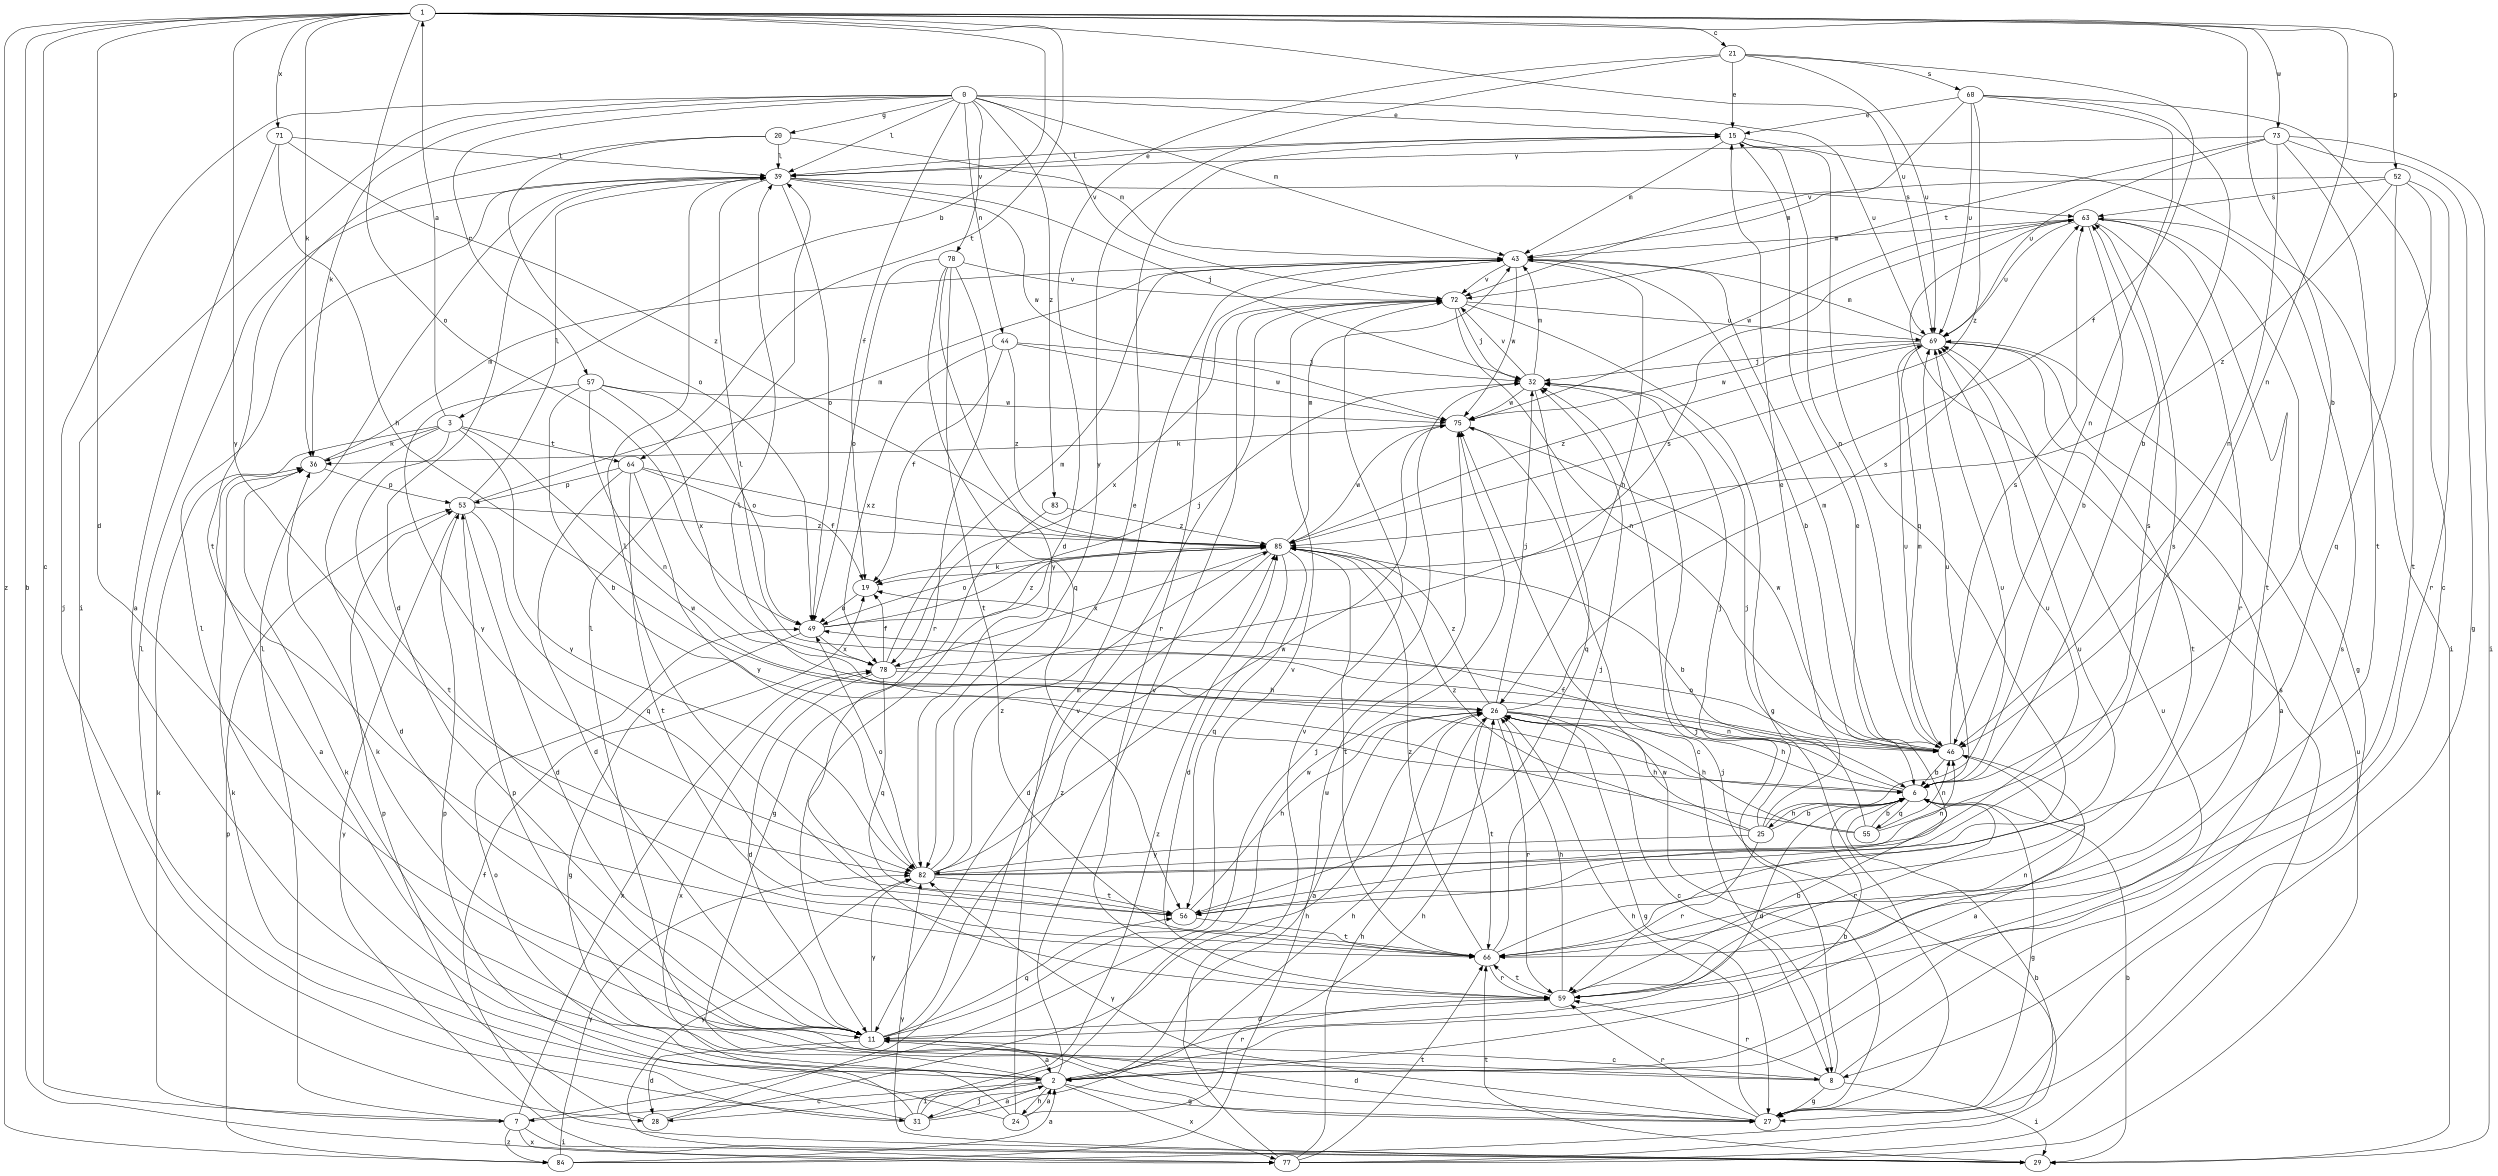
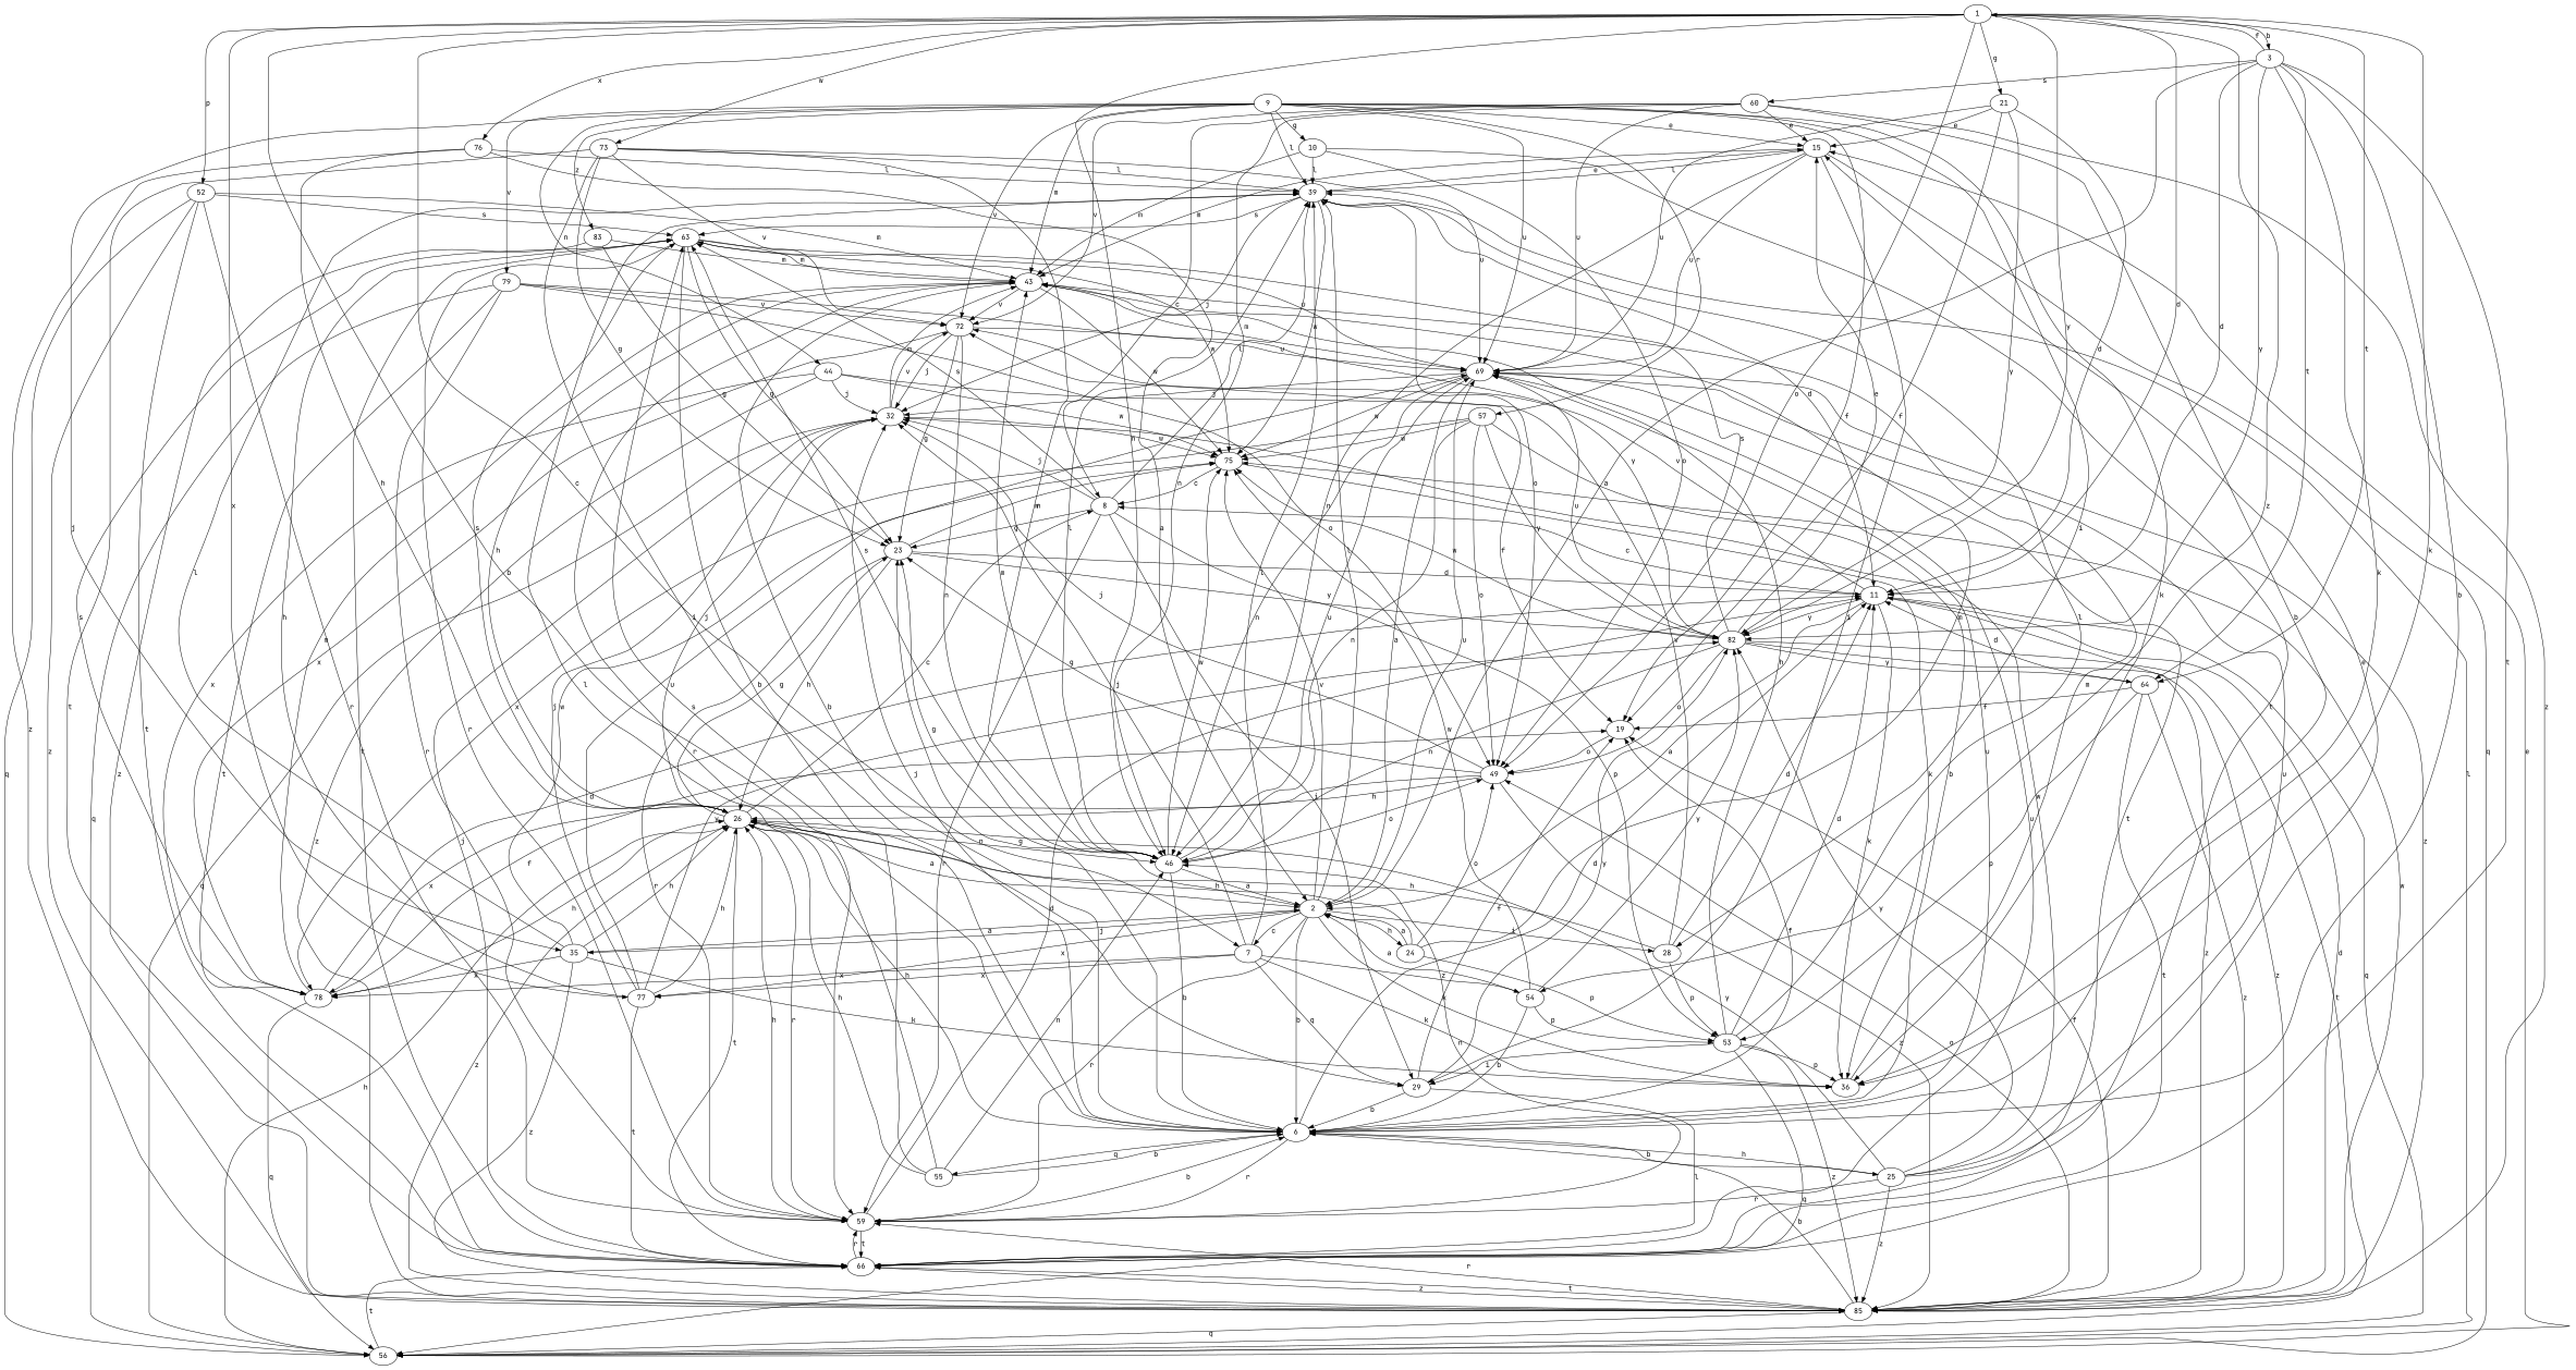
  strict digraph {
    fontname="JetBrains Mono"
    node [fontname="JetBrains Mono"]
    edge [fontname="JetBrains Mono"]
-   0
+   0 [label=9]
    15
    19
-   20
+   20 [label=10]
    28
-   31
+   31 [label=35]
    36
    39
    43
    44
    57
    69
-   70
+   70 [label=79]
    72
    83
    46
    29
    56
    49
    66
    11
    26
    53
    2
    78
    85
    75
    32
    63
    6
    59
    82
-   23 [label=27]
+   23
    1
    3
    7
    21
    52
    64
    73
-   76 [label=71]
+   76
    77
-   84
+   84 [label=54]
    60
    25
    55
    8
    24
    0 -> 15 [label=e]
    0 -> 19 [label=f]
    0 -> 20 [label=g]
    0 -> 28 [label=i]
    0 -> 31 [label=j]
    0 -> 36 [label=k]
    0 -> 39 [label=l]
    0 -> 43 [label=m]
    0 -> 44 [label=n]
    0 -> 57 [label=r]
    0 -> 69 [label=u]
    0 -> 70 [label=v]
    0 -> 72 [label=v]
    0 -> 83 [label=z]
    15 -> 39 [label=l]
    15 -> 43 [label=m]
    15 -> 46 [label=n]
    15 -> 29 [label=i]
    15 -> 56 [label=q]
    19 -> 49 [label=o]
    20 -> 39 [label=l]
    20 -> 43 [label=m]
    20 -> 49 [label=o]
    20 -> 66 [label=t]
    28 -> 72 [label=v]
-   11 -> 28 [label=d]
+   28 -> 11 [label=d]
    28 -> 26 [label=h]
    28 -> 53 [label=p]
    31 -> 36 [label=k]
    31 -> 39 [label=l]
    31 -> 26 [label=h]
    31 -> 2 [label=a]
    31 -> 78 [label=x]
    31 -> 85 [label=z]
    31 -> 75 [label=w]
    36 -> 43 [label=m]
-   36 -> 53 [label=p]
+   53 -> 36 [label=p]
    39 -> 15 [label=e]
    39 -> 49 [label=o]
    39 -> 11 [label=d]
    39 -> 75 [label=w]
    39 -> 32 [label=j]
    39 -> 63 [label=s]
    43 -> 72 [label=v]
    43 -> 26 [label=h]
    43 -> 75 [label=w]
    43 -> 6 [label=b]
    43 -> 59 [label=r]
    44 -> 19 [label=f]
    44 -> 78 [label=x]
    44 -> 85 [label=z]
    44 -> 75 [label=w]
    44 -> 32 [label=j]
    57 -> 46 [label=n]
    57 -> 49 [label=o]
    57 -> 78 [label=x]
    57 -> 75 [label=w]
    57 -> 6 [label=b]
    57 -> 82 [label=y]
    69 -> 43 [label=m]
-   69 -> 46 [label=m]
+   69 -> 46 [label=n]
    69 -> 66 [label=t]
    69 -> 2 [label=a]
    69 -> 85 [label=z]
    69 -> 75 [label=w]
    69 -> 32 [label=j]
    70 -> 72 [label=v]
    70 -> 56 [label=q]
    70 -> 49 [label=o]
    70 -> 66 [label=t]
    70 -> 59 [label=r]
    70 -> 82 [label=y]
    72 -> 69 [label=u]
    72 -> 46 [label=n]
    72 -> 78 [label=x]
    72 -> 32 [label=j]
    72 -> 23 [label=g]
    83 -> 85 [label=z]
    83 -> 23 [label=g]
-   39 -> 46 [label=l]
+   46 -> 39 [label=l]
    46 -> 43 [label=m]
    46 -> 69 [label=u]
    46 -> 49 [label=o]
    46 -> 2 [label=a]
    46 -> 75 [label=w]
    46 -> 63 [label=s]
    46 -> 6 [label=b]
    29 -> 19 [label=f]
-   29 -> 66 [label=t]
+   29 -> 66 [label=l]
    29 -> 6 [label=b]
    29 -> 82 [label=y]
    56 -> 15 [label=e]
    56 -> 39 [label=l]
    56 -> 66 [label=t]
    56 -> 26 [label=h]
+   49 -> 26 [label=h]
    49 -> 78 [label=x]
    49 -> 85 [label=z]
    49 -> 32 [label=j]
    49 -> 23 [label=g]
    66 -> 69 [label=u]
    66 -> 85 [label=z]
    66 -> 32 [label=j]
    66 -> 59 [label=r]
    11 -> 36 [label=k]
    11 -> 72 [label=v]
    11 -> 56 [label=q]
    11 -> 2 [label=a]
    11 -> 85 [label=z]
    11 -> 82 [label=y]
    11 -> 8 [label=c]
    26 -> 46 [label=n]
    26 -> 66 [label=t]
    26 -> 2 [label=a]
    26 -> 85 [label=z]
    26 -> 32 [label=j]
    26 -> 63 [label=s]
    26 -> 59 [label=r]
    26 -> 23 [label=g]
    26 -> 8 [label=c]
    53 -> 39 [label=l]
-   53 -> 43 [label=m]
-   53 -> 29 [label=y]
+   53 -> 43 [label=h]
+   53 -> 29 [label=i]
    53 -> 56 [label=q]
    53 -> 11 [label=d]
    53 -> 85 [label=z]
    2 -> 28 [label=i]
    2 -> 31 [label=j]
    2 -> 36 [label=k]
    2 -> 39 [label=l]
    2 -> 69 [label=u]
-   2 -> 72 [label=v]
+   2 -> 75 [label=v]
    2 -> 6 [label=b]
    2 -> 59 [label=r]
    2 -> 23 [label=g]
    2 -> 7 [label=c]
    2 -> 77 [label=x]
    2 -> 24 [label=h]
    78 -> 19 [label=f]
    78 -> 43 [label=m]
    78 -> 56 [label=q]
    78 -> 11 [label=d]
    78 -> 26 [label=h]
    78 -> 63 [label=s]
-   85 -> 19 [label=k]
-   85 -> 43 [label=m]
+   85 -> 19 [label=f]
+   83 -> 43 [label=m]
    85 -> 56 [label=q]
    85 -> 49 [label=o]
    85 -> 66 [label=t]
    85 -> 11 [label=d]
-   85 -> 78 [label=x]
    85 -> 75 [label=w]
    85 -> 6 [label=b]
-   85 -> 59 [label=d]
+   85 -> 59 [label=r]
    75 -> 36 [label=k]
    75 -> 8 [label=c]
    32 -> 43 [label=m]
    32 -> 72 [label=v]
    32 -> 56 [label=q]
    32 -> 75 [label=w]
    63 -> 43 [label=m]
    63 -> 69 [label=u]
    63 -> 66 [label=t]
    63 -> 75 [label=w]
    63 -> 6 [label=b]
    63 -> 59 [label=r]
    63 -> 23 [label=g]
    6 -> 19 [label=f]
    6 -> 69 [label=u]
    6 -> 11 [label=d]
    6 -> 26 [label=h]
    6 -> 59 [label=r]
    6 -> 23 [label=g]
    6 -> 25 [label=h]
    6 -> 55 [label=q]
    59 -> 46 [label=n]
    59 -> 66 [label=t]
    59 -> 11 [label=d]
    59 -> 26 [label=h]
    59 -> 6 [label=b]
    82 -> 15 [label=e]
    82 -> 69 [label=u]
    82 -> 46 [label=n]
    82 -> 56 [label=t]
    82 -> 49 [label=o]
    82 -> 85 [label=z]
    82 -> 75 [label=w]
    82 -> 63 [label=s]
    23 -> 11 [label=d]
    23 -> 26 [label=h]
    23 -> 75 [label=w]
    23 -> 59 [label=r]
    23 -> 82 [label=y]
    1 -> 36 [label=k]
-   1 -> 69 [label=u]
+   15 -> 69 [label=u]
    1 -> 46 [label=n]
    1 -> 49 [label=o]
    1 -> 11 [label=d]
    1 -> 6 [label=b]
    1 -> 82 [label=y]
    1 -> 3 [label=b]
    1 -> 7 [label=c]
-   1 -> 21 [label=c]
+   1 -> 21 [label=g]
    1 -> 52 [label=p]
    1 -> 64 [label=t]
    1 -> 73 [label=w]
    1 -> 76 [label=x]
-   1 -> 77 [label=b]
+   1 -> 77 [label=x]
    1 -> 84 [label=z]
    3 -> 36 [label=k]
    3 -> 66 [label=t]
    3 -> 11 [label=d]
    3 -> 2 [label=a]
-   3 -> 6 [label=w]
+   3 -> 6 [label=b]
    3 -> 82 [label=y]
-   3 -> 1 [label=a]
+   3 -> 1 [label=f]
    3 -> 64 [label=t]
-   21 -> 60 [label=s]
+   3 -> 60 [label=s]
    7 -> 36 [label=k]
    7 -> 39 [label=l]
-   7 -> 29 [label=i]
+   7 -> 29 [label=q]
    7 -> 78 [label=x]
    7 -> 32 [label=j]
    7 -> 77 [label=x]
    7 -> 84 [label=z]
    21 -> 15 [label=e]
    21 -> 19 [label=f]
    21 -> 69 [label=u]
    21 -> 11 [label=d]
    21 -> 82 [label=y]
    52 -> 43 [label=m]
    52 -> 56 [label=q]
    52 -> 66 [label=t]
    52 -> 85 [label=z]
    52 -> 63 [label=s]
    52 -> 59 [label=r]
    64 -> 19 [label=f]
    64 -> 66 [label=t]
    64 -> 11 [label=d]
    64 -> 53 [label=p]
    64 -> 85 [label=z]
-   64 -> 82 [label=y]
-   73 -> 39 [label=y]
+   82 -> 64 [label=y]
+   73 -> 39 [label=l]
    73 -> 69 [label=u]
-   73 -> 72 [label=t]
+   73 -> 72 [label=v]
    73 -> 46 [label=n]
    73 -> 29 [label=i]
    73 -> 66 [label=t]
    73 -> 23 [label=g]
    76 -> 39 [label=l]
    76 -> 26 [label=h]
    76 -> 2 [label=a]
    76 -> 85 [label=z]
    77 -> 69 [label=u]
-   77 -> 72 [label=v]
    77 -> 66 [label=t]
    77 -> 26 [label=h]
    77 -> 32 [label=j]
-   77 -> 63 [label=s]
+   77 -> 63 [label=h]
    77 -> 82 [label=y]
    84 -> 53 [label=p]
    84 -> 2 [label=a]
    84 -> 75 [label=w]
    84 -> 6 [label=b]
    84 -> 82 [label=y]
    60 -> 15 [label=e]
    60 -> 69 [label=u]
    60 -> 72 [label=v]
    60 -> 46 [label=n]
    60 -> 85 [label=z]
    60 -> 6 [label=b]
    60 -> 8 [label=c]
    25 -> 15 [label=e]
    25 -> 69 [label=u]
-   25 -> 26 [label=h]
+   25 -> 26 [label=y]
    25 -> 85 [label=z]
-   25 -> 32 [label=j]
+   25 -> 32 [label=w]
    25 -> 6 [label=b]
    25 -> 59 [label=r]
    25 -> 82 [label=y]
    55 -> 39 [label=l]
    55 -> 46 [label=n]
    55 -> 26 [label=h]
-   55 -> 32 [label=j]
+   6 -> 32 [label=j]
    55 -> 63 [label=s]
    55 -> 6 [label=b]
    8 -> 39 [label=l]
    8 -> 29 [label=i]
    8 -> 53 [label=p]
    8 -> 32 [label=j]
    8 -> 63 [label=s]
    8 -> 59 [label=r]
    8 -> 23 [label=g]
    24 -> 43 [label=m]
    24 -> 49 [label=o]
    24 -> 26 [label=h]
    24 -> 53 [label=p]
    24 -> 2 [label=a]
  }
